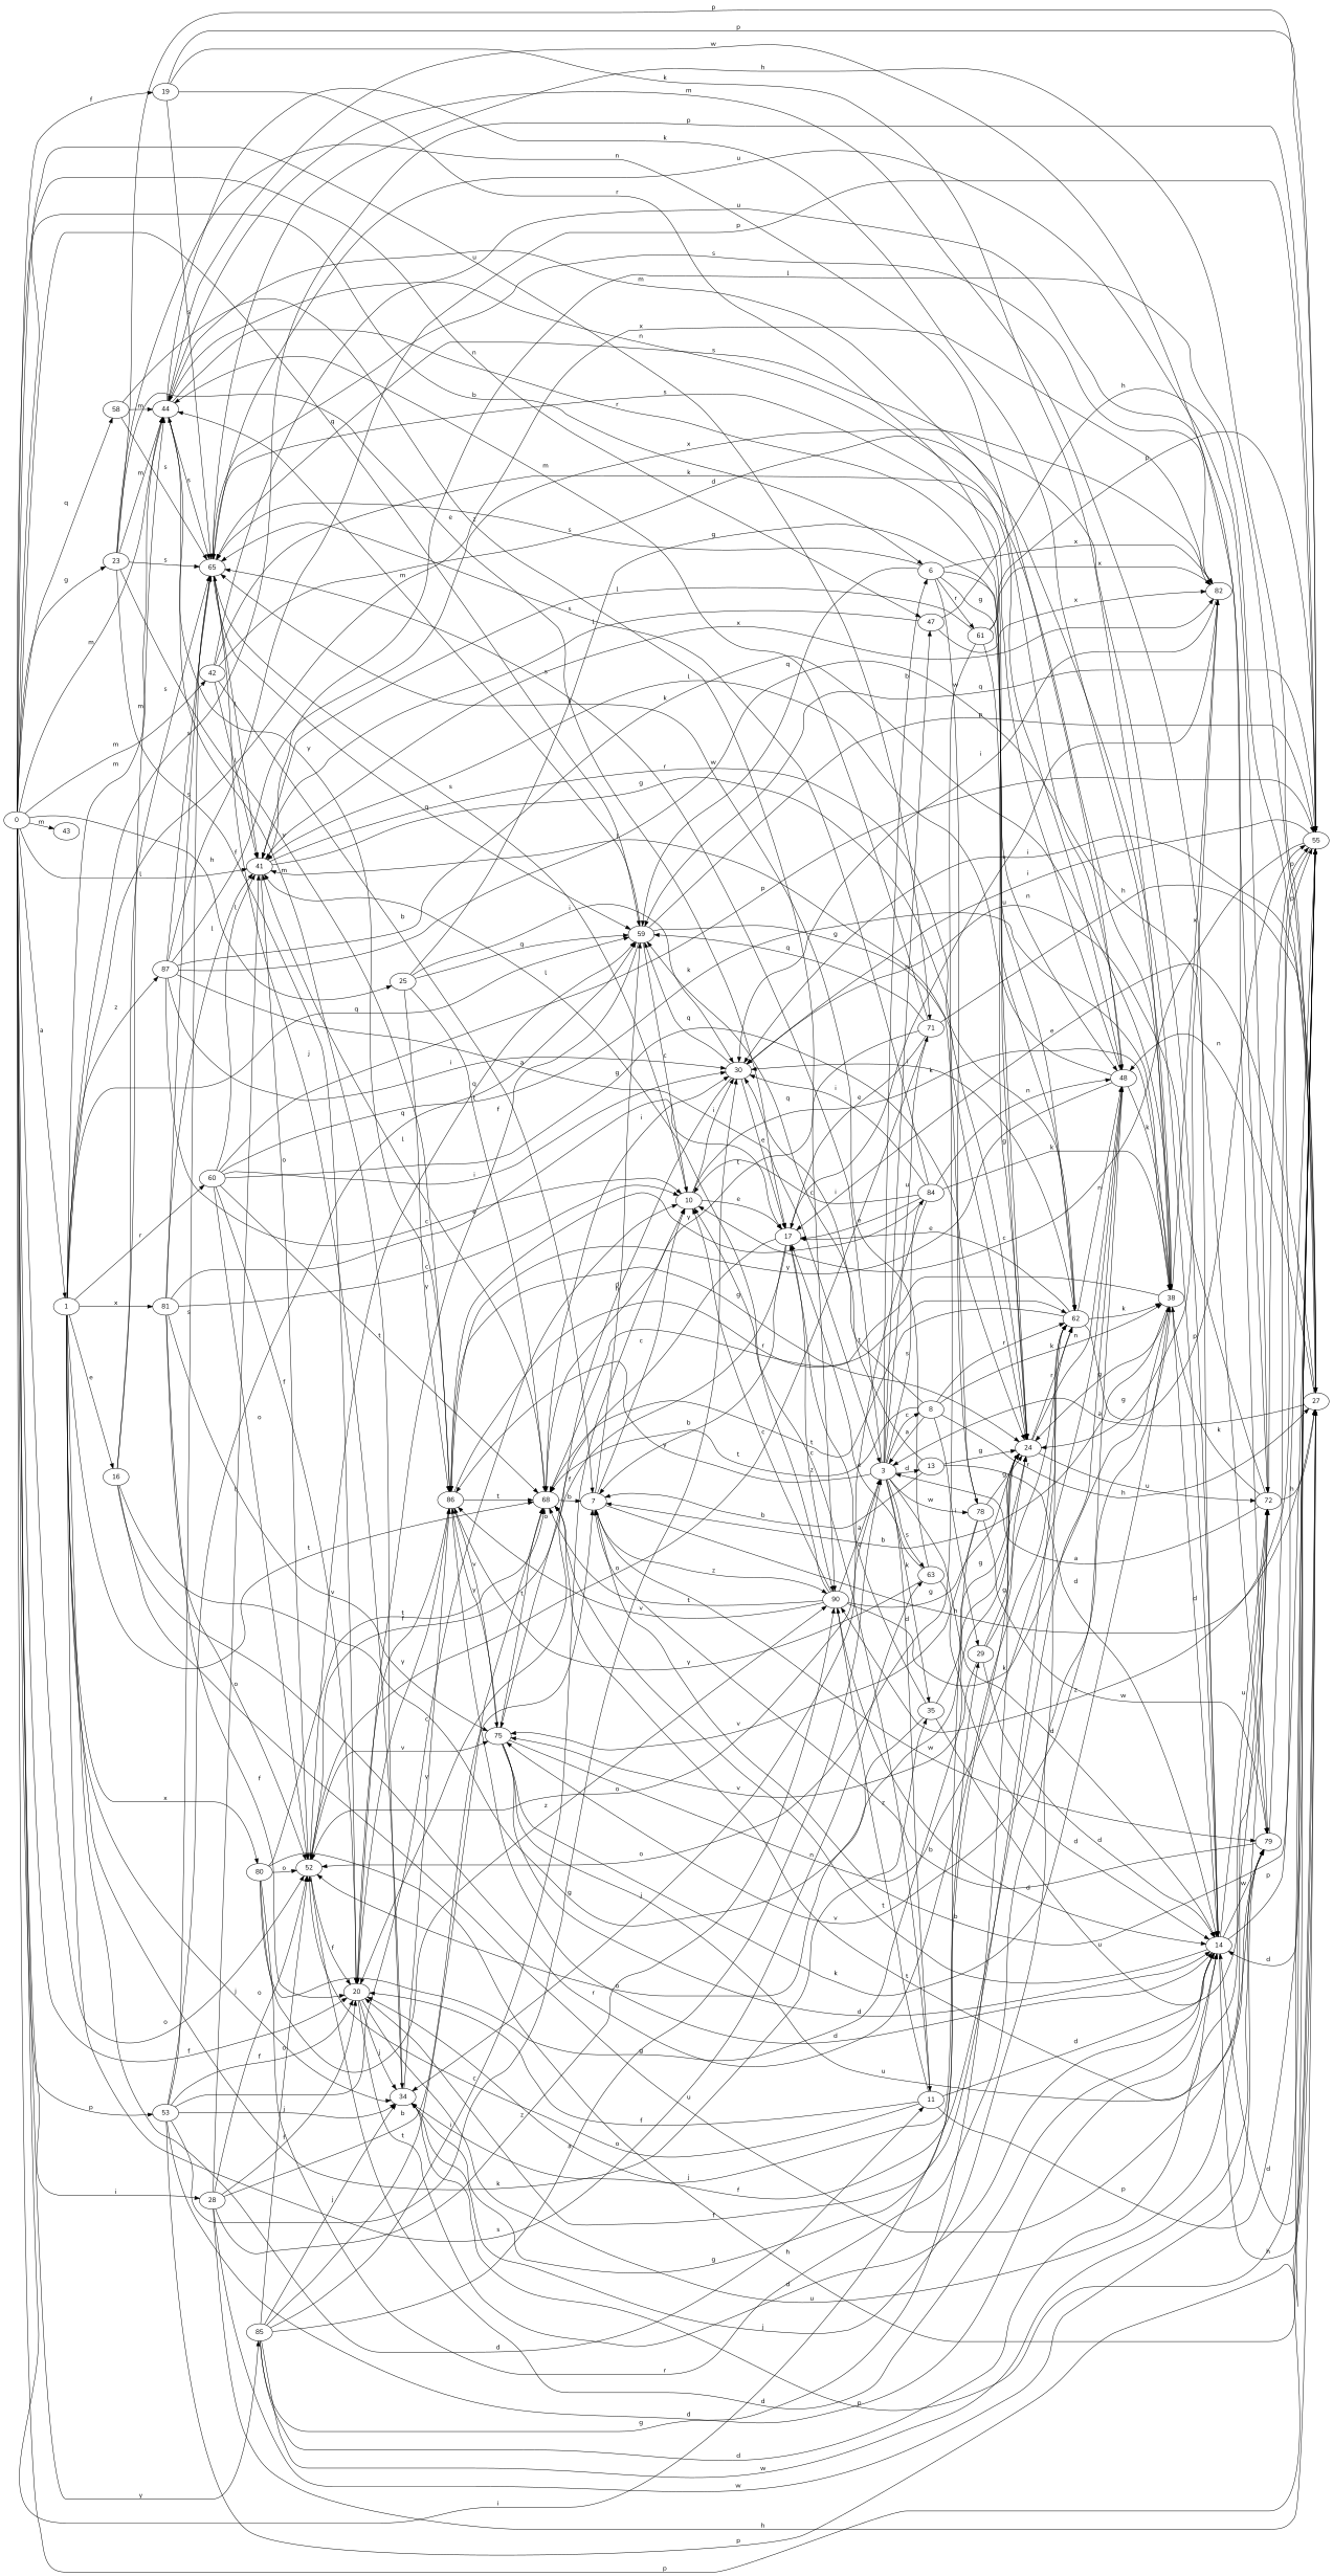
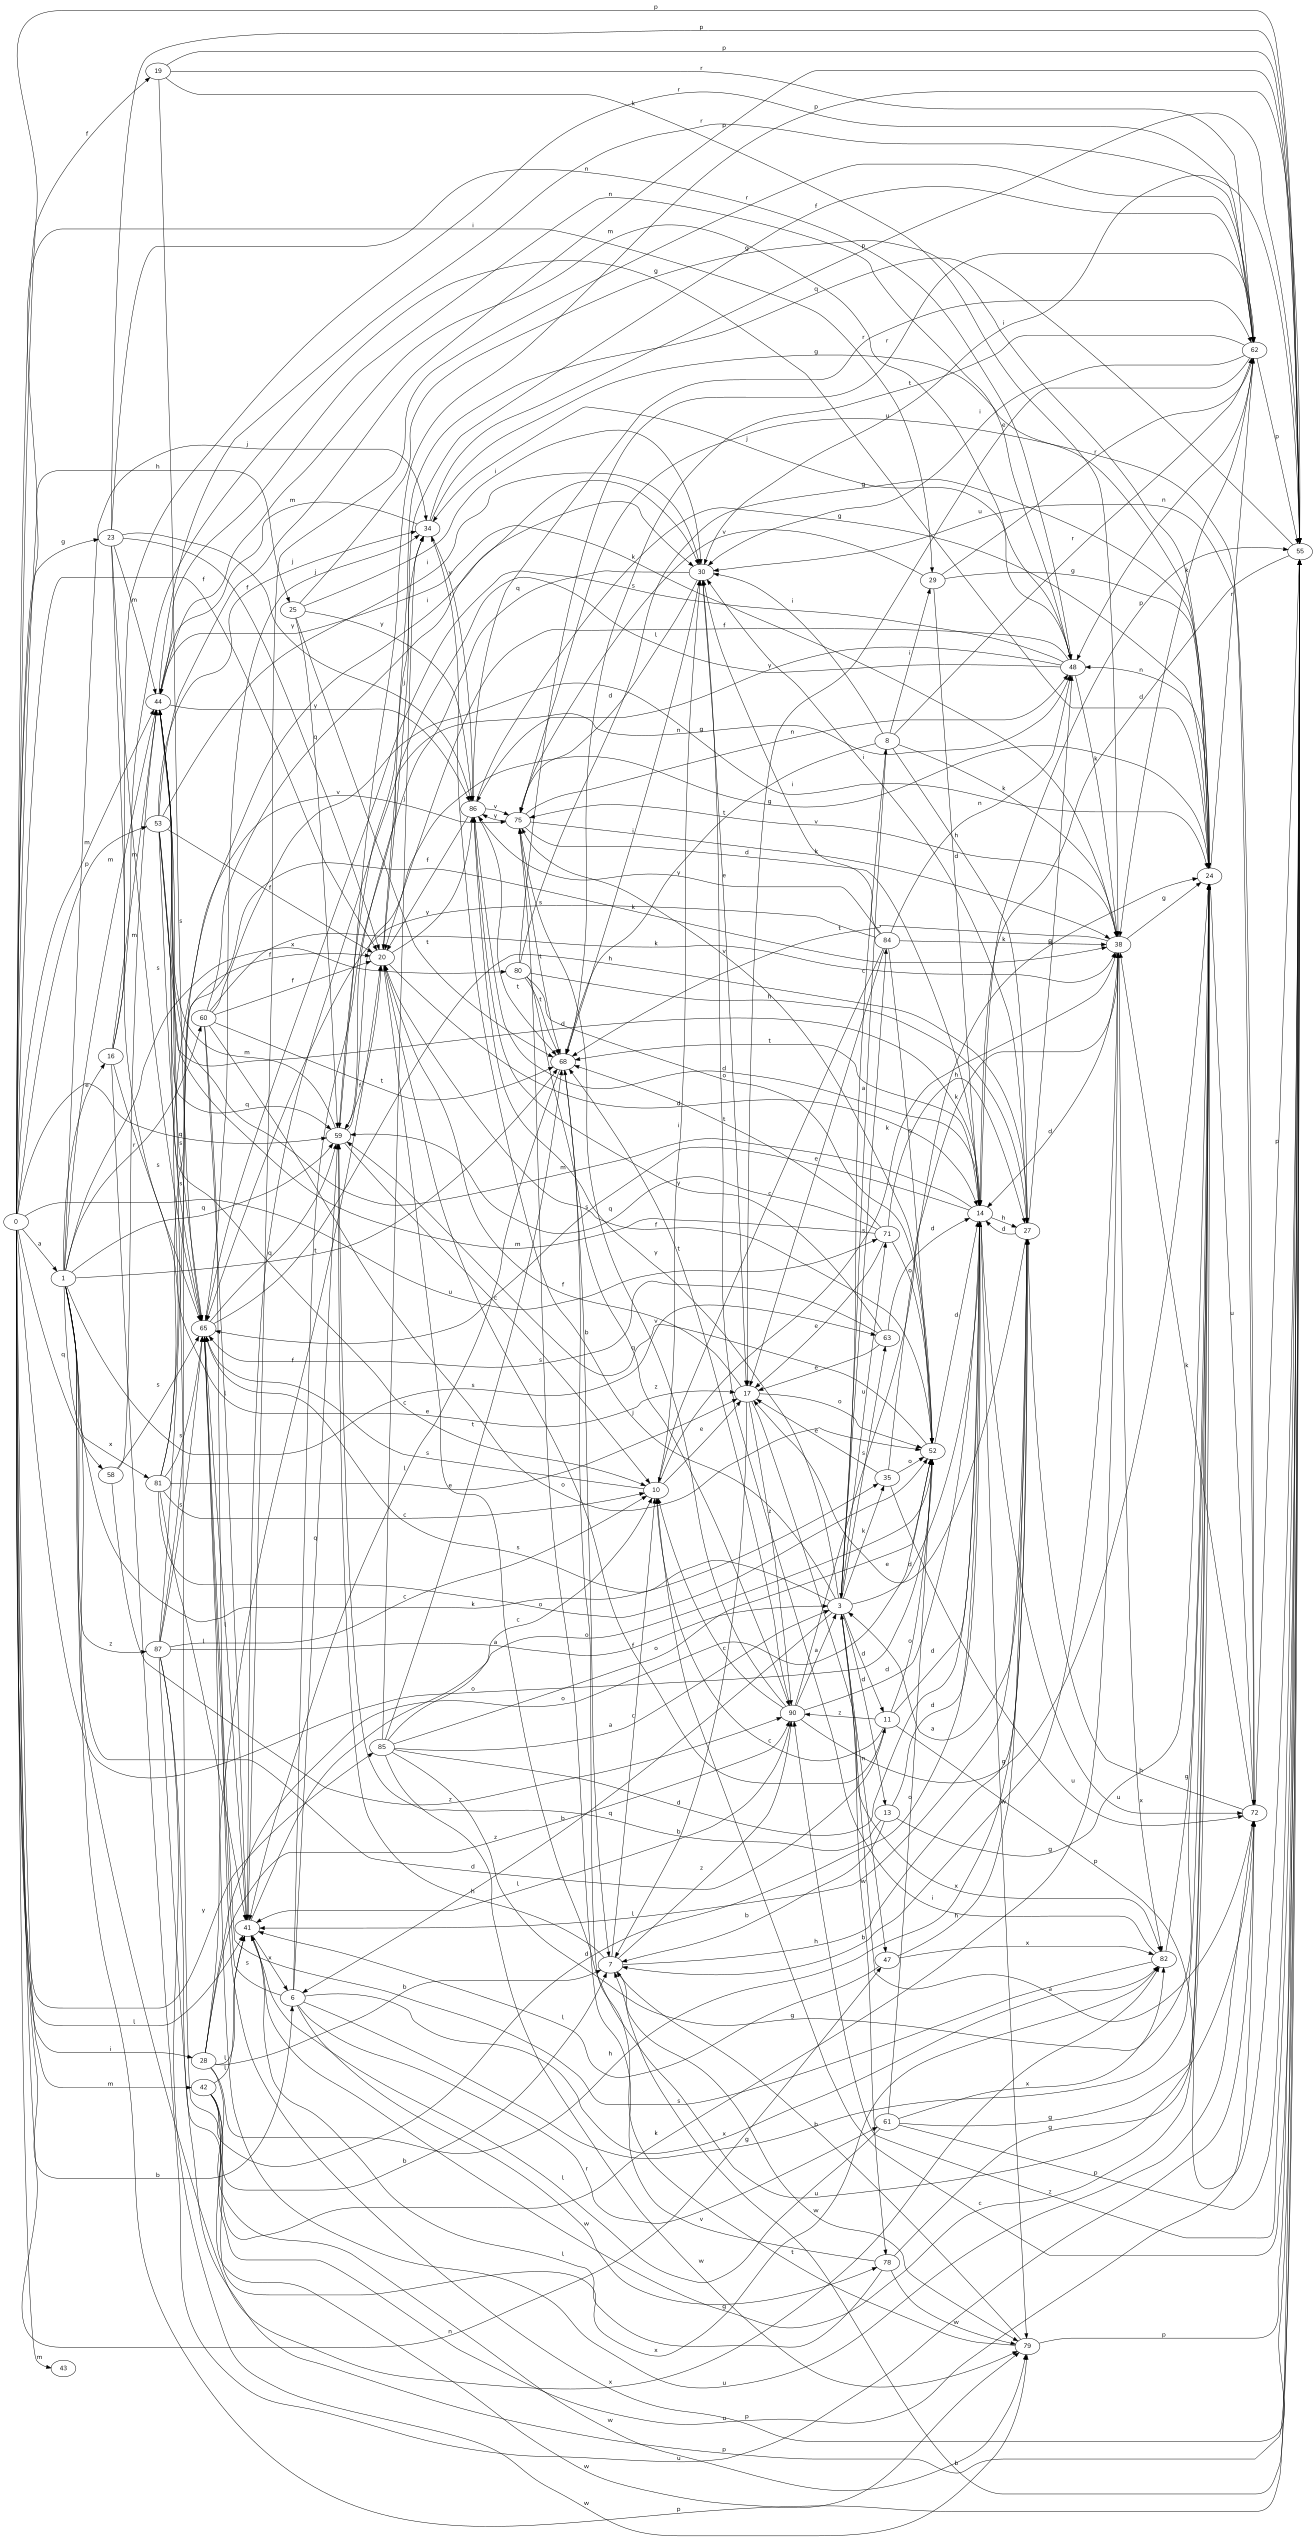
  strict digraph {
    fontname=Nunito
    rankdir=LR
    node [fontname=Nunito]
    edge [fontname=Nunito]
    0
    1
    6
    19
    20
    23
    25
    28
    29
    41
    42
    43
    44
    47
    52
    53
    55
    58
    59
    71
    85
    11
    16
    34
    35
    60
    63
    68
    80
    81
    82
    87
    65
    78
    24
    48
    61
    38
    62
    14
    86
    72
    17
    30
    7
    27
    79
    90
    75
    10
    3
    8
    13
    n54 [label=84]
    0 -> 1 [label=a]
    0 -> 6 [label=b]
    0 -> 19 [label=f]
    0 -> 20 [label=f]
    0 -> 23 [label=g]
    0 -> 25 [label=h]
    0 -> 28 [label=i]
    0 -> 29 [label=i]
    0 -> 41 [label=l]
    0 -> 42 [label=m]
    0 -> 43 [label=m]
    0 -> 44 [label=m]
    0 -> 47 [label=n]
    0 -> 52 [label=o]
    0 -> 53 [label=p]
    0 -> 55 [label=p]
    0 -> 58 [label=q]
    0 -> 59 [label=q]
    0 -> 71 [label=u]
    0 -> 85 [label=y]
    1 -> 44 [label=m]
    1 -> 55 [label=p]
    1 -> 59 [label=q]
    1 -> 11 [label=d]
    1 -> 16 [label=e]
    1 -> 34 [label=j]
    1 -> 35 [label=k]
    1 -> 60 [label=r]
    1 -> 63 [label=s]
    1 -> 68 [label=t]
    1 -> 80 [label=x]
    1 -> 81 [label=x]
    1 -> 82 [label=x]
    1 -> 87 [label=z]
    6 -> 59 [label=q]
    6 -> 82 [label=x]
    6 -> 65 [label=s]
    6 -> 78 [label=w]
    6 -> 24 [label=g]
    6 -> 48 [label=n]
    6 -> 61 [label=r]
    19 -> 55 [label=p]
    19 -> 65 [label=s]
    19 -> 38 [label=k]
    19 -> 62 [label=r]
    20 -> 34 [label=j]
    20 -> 14 [label=d]
    20 -> 86 [label=y]
    20 -> 72 [label=u]
    23 -> 20 [label=f]
    23 -> 44 [label=m]
    23 -> 55 [label=p]
    23 -> 65 [label=s]
    23 -> 48 [label=n]
    23 -> 86 [label=y]
    23 -> 17 [label=e]
    25 -> 59 [label=q]
    25 -> 68 [label=t]
    25 -> 24 [label=g]
    25 -> 86 [label=y]
    25 -> 30 [label=i]
    28 -> 20 [label=f]
    28 -> 41 [label=l]
    28 -> 52 [label=o]
    28 -> 7 [label=b]
    28 -> 27 [label=h]
    28 -> 79 [label=w]
    28 -> 90 [label=z]
    29 -> 24 [label=g]
    29 -> 62 [label=r]
    29 -> 14 [label=d]
    29 -> 75 [label=v]
    41 -> 52 [label=o]
-   41 -> 82 [label=x]
+   41 -> 6 [label=x]
    41 -> 24 [label=g]
    41 -> 62 [label=r]
    42 -> 41 [label=l]
    42 -> 38 [label=k]
    42 -> 14 [label=d]
    42 -> 72 [label=u]
    42 -> 7 [label=b]
    44 -> 65 [label=s]
    44 -> 48 [label=n]
    44 -> 38 [label=k]
    44 -> 62 [label=r]
    44 -> 86 [label=y]
    44 -> 79 [label=w]
    47 -> 41 [label=l]
    47 -> 82 [label=x]
    47 -> 27 [label=h]
    52 -> 20 [label=f]
    52 -> 59 [label=q]
    52 -> 14 [label=d]
    52 -> 75 [label=v]
    53 -> 20 [label=f]
    53 -> 55 [label=p]
    53 -> 59 [label=q]
    53 -> 34 [label=j]
    53 -> 65 [label=s]
    53 -> 14 [label=d]
    53 -> 30 [label=i]
    53 -> 10 [label=c]
    55 -> 59 [label=q]
    55 -> 14 [label=d]
    55 -> 30 [label=i]
    55 -> 7 [label=b]
    55 -> 90 [label=z]
    55 -> 10 [label=c]
    58 -> 44 [label=m]
    58 -> 65 [label=s]
    58 -> 90 [label=z]
    59 -> 20 [label=f]
    59 -> 44 [label=m]
    59 -> 55 [label=p]
    59 -> 24 [label=g]
    59 -> 10 [label=c]
    71 -> 44 [label=m]
    71 -> 52 [label=o]
    71 -> 59 [label=q]
    71 -> 68 [label=t]
    71 -> 17 [label=e]
    71 -> 27 [label=h]
    85 -> 52 [label=o]
    85 -> 34 [label=j]
    85 -> 68 [label=t]
    85 -> 24 [label=g]
    85 -> 14 [label=d]
    85 -> 79 [label=w]
    85 -> 10 [label=c]
    85 -> 3 [label=a]
    11 -> 20 [label=f]
    11 -> 52 [label=o]
    11 -> 55 [label=p]
    11 -> 14 [label=d]
    11 -> 90 [label=z]
    11 -> 10 [label=c]
    16 -> 44 [label=m]
    16 -> 65 [label=s]
    16 -> 24 [label=g]
    16 -> 62 [label=r]
    16 -> 72 [label=u]
    34 -> 44 [label=m]
    34 -> 55 [label=p]
    34 -> 24 [label=g]
    34 -> 86 [label=y]
    35 -> 52 [label=o]
    35 -> 24 [label=g]
    35 -> 72 [label=u]
    35 -> 17 [label=e]
    60 -> 20 [label=f]
    60 -> 41 [label=l]
    60 -> 52 [label=o]
    60 -> 55 [label=p]
    60 -> 68 [label=t]
    60 -> 24 [label=g]
    60 -> 38 [label=k]
    60 -> 30 [label=i]
    63 -> 65 [label=s]
    63 -> 14 [label=d]
    63 -> 86 [label=y]
    63 -> 17 [label=e]
    68 -> 41 [label=l]
    68 -> 30 [label=i]
    68 -> 7 [label=b]
    80 -> 52 [label=o]
    80 -> 68 [label=t]
    80 -> 24 [label=g]
    80 -> 62 [label=r]
    80 -> 27 [label=h]
    80 -> 90 [label=z]
    81 -> 20 [label=f]
    81 -> 41 [label=l]
    81 -> 52 [label=o]
    81 -> 65 [label=s]
    81 -> 17 [label=e]
    81 -> 75 [label=v]
    81 -> 10 [label=c]
    82 -> 65 [label=s]
    82 -> 24 [label=g]
    82 -> 30 [label=i]
    87 -> 55 [label=p]
    87 -> 82 [label=x]
    87 -> 65 [label=s]
    87 -> 38 [label=k]
    87 -> 30 [label=i]
    87 -> 79 [label=w]
    87 -> 10 [label=c]
    87 -> 3 [label=a]
    65 -> 41 [label=l]
    65 -> 59 [label=q]
    65 -> 34 [label=j]
    65 -> 72 [label=u]
    65 -> 27 [label=h]
    78 -> 41 [label=l]
-   78 -> 34 [label=j]
    78 -> 24 [label=g]
    78 -> 79 [label=w]
    78 -> 75 [label=v]
    24 -> 48 [label=n]
    24 -> 62 [label=r]
    24 -> 72 [label=u]
    48 -> 20 [label=f]
    48 -> 41 [label=l]
    48 -> 44 [label=m]
    48 -> 34 [label=j]
    48 -> 65 [label=s]
    48 -> 38 [label=k]
    48 -> 86 [label=y]
    61 -> 41 [label=l]
    61 -> 52 [label=o]
    61 -> 55 [label=p]
    61 -> 82 [label=x]
    61 -> 24 [label=g]
    38 -> 68 [label=t]
    38 -> 82 [label=x]
    38 -> 24 [label=g]
    38 -> 14 [label=d]
    38 -> 7 [label=b]
    38 -> 75 [label=v]
    62 -> 20 [label=f]
    62 -> 55 [label=p]
    62 -> 68 [label=t]
    62 -> 48 [label=n]
    62 -> 38 [label=k]
    62 -> 17 [label=e]
    62 -> 30 [label=i]
    14 -> 44 [label=m]
    14 -> 55 [label=p]
    14 -> 68 [label=t]
    14 -> 65 [label=s]
    14 -> 72 [label=u]
    14 -> 27 [label=h]
    14 -> 79 [label=w]
    86 -> 20 [label=f]
    86 -> 68 [label=t]
    86 -> 24 [label=g]
    86 -> 62 [label=r]
    86 -> 14 [label=d]
    86 -> 75 [label=v]
    72 -> 55 [label=p]
    72 -> 38 [label=k]
    72 -> 30 [label=u]
    72 -> 27 [label=h]
    72 -> 3 [label=a]
    17 -> 20 [label=f]
    17 -> 52 [label=o]
    17 -> 82 [label=x]
    17 -> 7 [label=b]
    17 -> 90 [label=z]
    30 -> 59 [label=q]
    30 -> 17 [label=e]
    30 -> 75 [label=d]
    7 -> 59 [label=h]
    7 -> 27 [label=h]
    7 -> 79 [label=w]
    7 -> 90 [label=z]
    7 -> 10 [label=c]
    27 -> 41 [label=l]
    27 -> 48 [label=n]
    27 -> 14 [label=d]
    27 -> 17 [label=e]
    27 -> 30 [label=i]
    27 -> 3 [label=a]
    79 -> 55 [label=p]
    79 -> 68 [label=t]
    79 -> 7 [label=b]
    90 -> 41 [label=l]
    90 -> 68 [label=t]
    90 -> 24 [label=g]
    90 -> 38 [label=k]
    90 -> 14 [label=d]
-   90 -> 86 [label=v]
+   90 -> 75 [label=v]
    90 -> 10 [label=c]
    90 -> 3 [label=a]
    75 -> 68 [label=t]
    75 -> 48 [label=n]
    75 -> 38 [label=k]
    75 -> 14 [label=d]
    75 -> 86 [label=y]
    75 -> 72 [label=u]
    10 -> 65 [label=s]
    10 -> 38 [label=k]
    10 -> 17 [label=e]
    10 -> 30 [label=i]
    3 -> 6 [label=b]
    3 -> 47 [label=n]
    3 -> 71 [label=u]
    3 -> 11 [label=d]
    3 -> 34 [label=j]
    3 -> 35 [label=k]
    3 -> 63 [label=s]
    3 -> 65 [label=s]
    3 -> 78 [label=w]
    3 -> 14 [label=d]
    3 -> 86 [label=y]
    3 -> 8 [label=c]
    3 -> 13 [label=d]
    3 -> n54 [label=s]
    8 -> 29 [label=i]
    8 -> 68 [label=t]
    8 -> 38 [label=k]
    8 -> 62 [label=r]
    8 -> 30 [label=i]
    8 -> 27 [label=h]
    8 -> 3 [label=a]
    13 -> 59 [label=q]
    13 -> 24 [label=g]
    13 -> 14 [label=d]
    13 -> 7 [label=b]
    n54 -> 52 [label=o]
    n54 -> 65 [label=s]
    n54 -> 48 [label=n]
    n54 -> 38 [label=k]
    n54 -> 86 [label=y]
    n54 -> 17 [label=e]
    n54 -> 30 [label=i]
    n54 -> 10 [label=c]
  }
